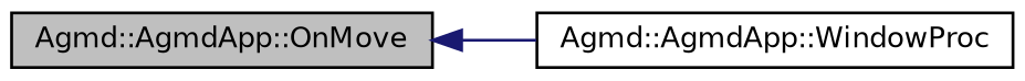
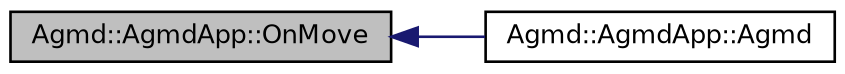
  digraph {
    rankdir=LR
    node [color=black fontname=Helvetica fontsize=10 shape=record style=filled]
    n1 [fillcolor=grey75 fontcolor=black height=0.2 label="Agmd::AgmdApp::OnMove" width=0.4]
-   n2 [fillcolor=white height=0.2 label="Agmd::AgmdApp::WindowProc" width=0.4]
+   n2 [fillcolor=white height=0.2 label="Agmd::AgmdApp::Agmd" width=0.4]
    n1 -> n2 [color=midnightblue dir=back fontname=Helvetica fontsize=10 labelfontname=Helvetica labelfontsize=10 style=solid]
  }
